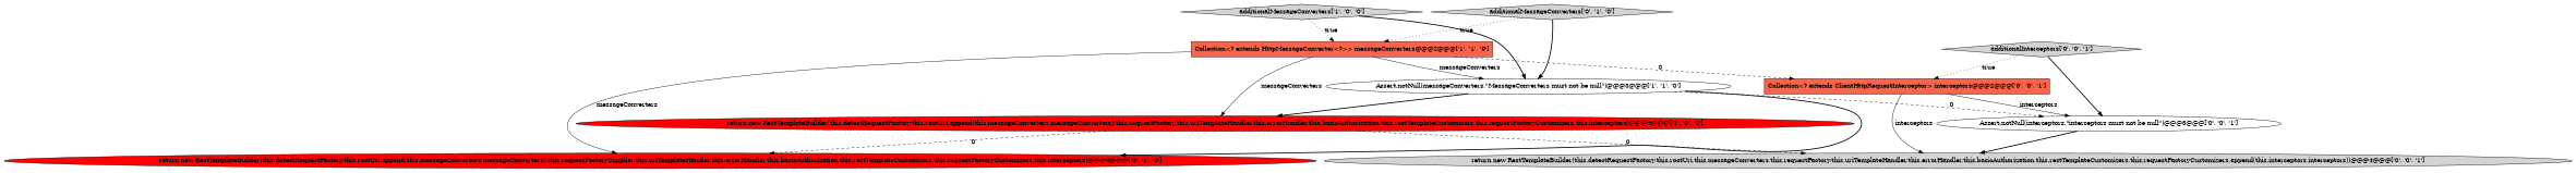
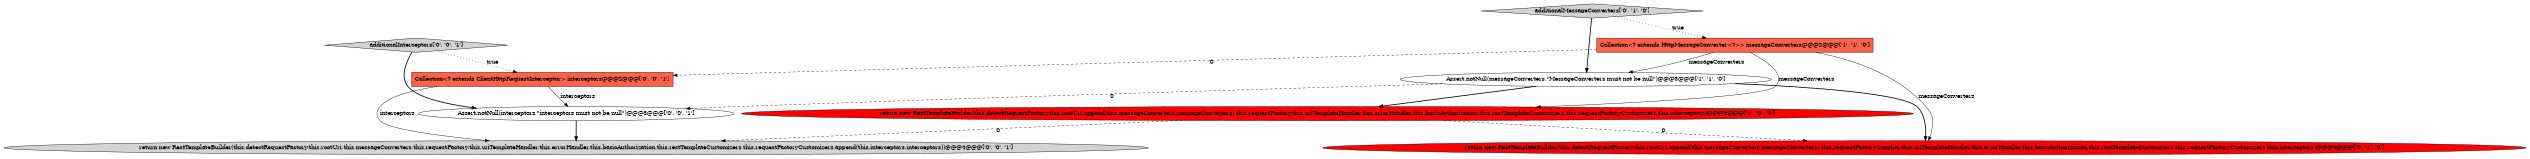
  digraph {
    node [fillcolor=lightgray shape=ellipse style=filled]
    edge [style=bold]
    n1 [fillcolor=red label="return new RestTemplateBuilder(this.detectRequestFactory,this.rootUri,append(this.messageConverters,messageConverters),this.requestFactory,this.uriTemplateHandler,this.errorHandler,this.basicAuthorization,this.restTemplateCustomizers,this.requestFactoryCustomizers,this.interceptors)@@@4@@@['1', '0', '0']"]
    n2 [label="return new RestTemplateBuilder(this.detectRequestFactory,this.rootUri,this.messageConverters,this.requestFactory,this.uriTemplateHandler,this.errorHandler,this.basicAuthorization,this.restTemplateCustomizers,this.requestFactoryCustomizers,append(this.interceptors,interceptors))@@@4@@@['0', '0', '1']"]
    n3 [fillcolor=red label="return new RestTemplateBuilder(this.detectRequestFactory,this.rootUri,append(this.messageConverters,messageConverters),this.requestFactorySupplier,this.uriTemplateHandler,this.errorHandler,this.basicAuthorization,this.restTemplateCustomizers,this.requestFactoryCustomizers,this.interceptors)@@@4@@@['0', '1', '0']"]
    n4 [fillcolor=tomato label="Collection<? extends HttpMessageConverter<?>> messageConverters@@@2@@@['1', '1', '0']" shape=box]
    n5 [fillcolor=white label="Assert.notNull(messageConverters,\"MessageConverters must not be null\")@@@3@@@['1', '1', '0']"]
    n6 [fillcolor=tomato label="Collection<? extends ClientHttpRequestInterceptor> interceptors@@@2@@@['0', '0', '1']" shape=box]
    n7 [label="additionalInterceptors['0', '0', '1']" shape=diamond]
    n8 [fillcolor=white label="Assert.notNull(interceptors,\"interceptors must not be null\")@@@3@@@['0', '0', '1']"]
-   n9 [label="additionalMessageConverters['1', '0', '0']" shape=diamond]
    n10 [label="additionalMessageConverters['0', '1', '0']" shape=diamond]
    n1 -> n2 [label=0 style=dashed]
    n1 -> n3 [label=0 style=dashed]
    n4 -> n1 [label=messageConverters style=solid]
    n4 -> n3 [label=messageConverters style=solid]
    n4 -> n5 [label=messageConverters style=solid]
    n4 -> n6 [label=0 style=dashed]
    n5 -> n1
    n5 -> n3
    n5 -> n8 [label=0 style=dashed]
    n6 -> n2 [label=interceptors style=solid]
    n6 -> n8 [label=interceptors style=solid]
    n7 -> n6 [label=true style=dotted]
    n7 -> n8
    n8 -> n2
-   n9 -> n4 [label=true style=dotted]
-   n9 -> n5
    n10 -> n4 [label=true style=dotted]
    n10 -> n5
  }
